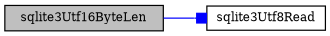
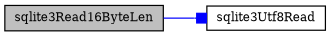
  digraph {
    rankdir=LR
    fontname="DejaVu Serif"
    node [color=black fontname="DejaVu Serif" fontsize=10 shape=record style=filled]
-   n1 [fillcolor=grey75 fontcolor=black height=0.2 label=sqlite3Utf16ByteLen width=0.4]
+   n1 [fillcolor=grey75 fontcolor=black height=0.2 label=sqlite3Read16ByteLen width=0.4]
    n2 [fillcolor=white height=0.2 label=sqlite3Utf8Read width=0.4]
    n1 -> n2 [color=blue fontname="DejaVu Serif" fontsize=10 labelfontname=FreeSans labelfontsize=10 style=solid arrowhead=box]
  }
